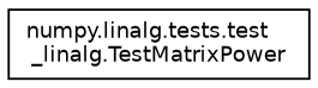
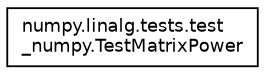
  digraph {
    rankdir=LR
-   n1 [color=black fillcolor=white fontname=Helvetica fontsize=10 height=0.2 label="numpy.linalg.tests.test\l_linalg.TestMatrixPower" shape=record style=filled width=0.4]
+   n1 [color=black fillcolor=white fontname=Helvetica fontsize=10 height=0.2 label="numpy.linalg.tests.test\l_numpy.TestMatrixPower" shape=record style=filled width=0.4]
  }
